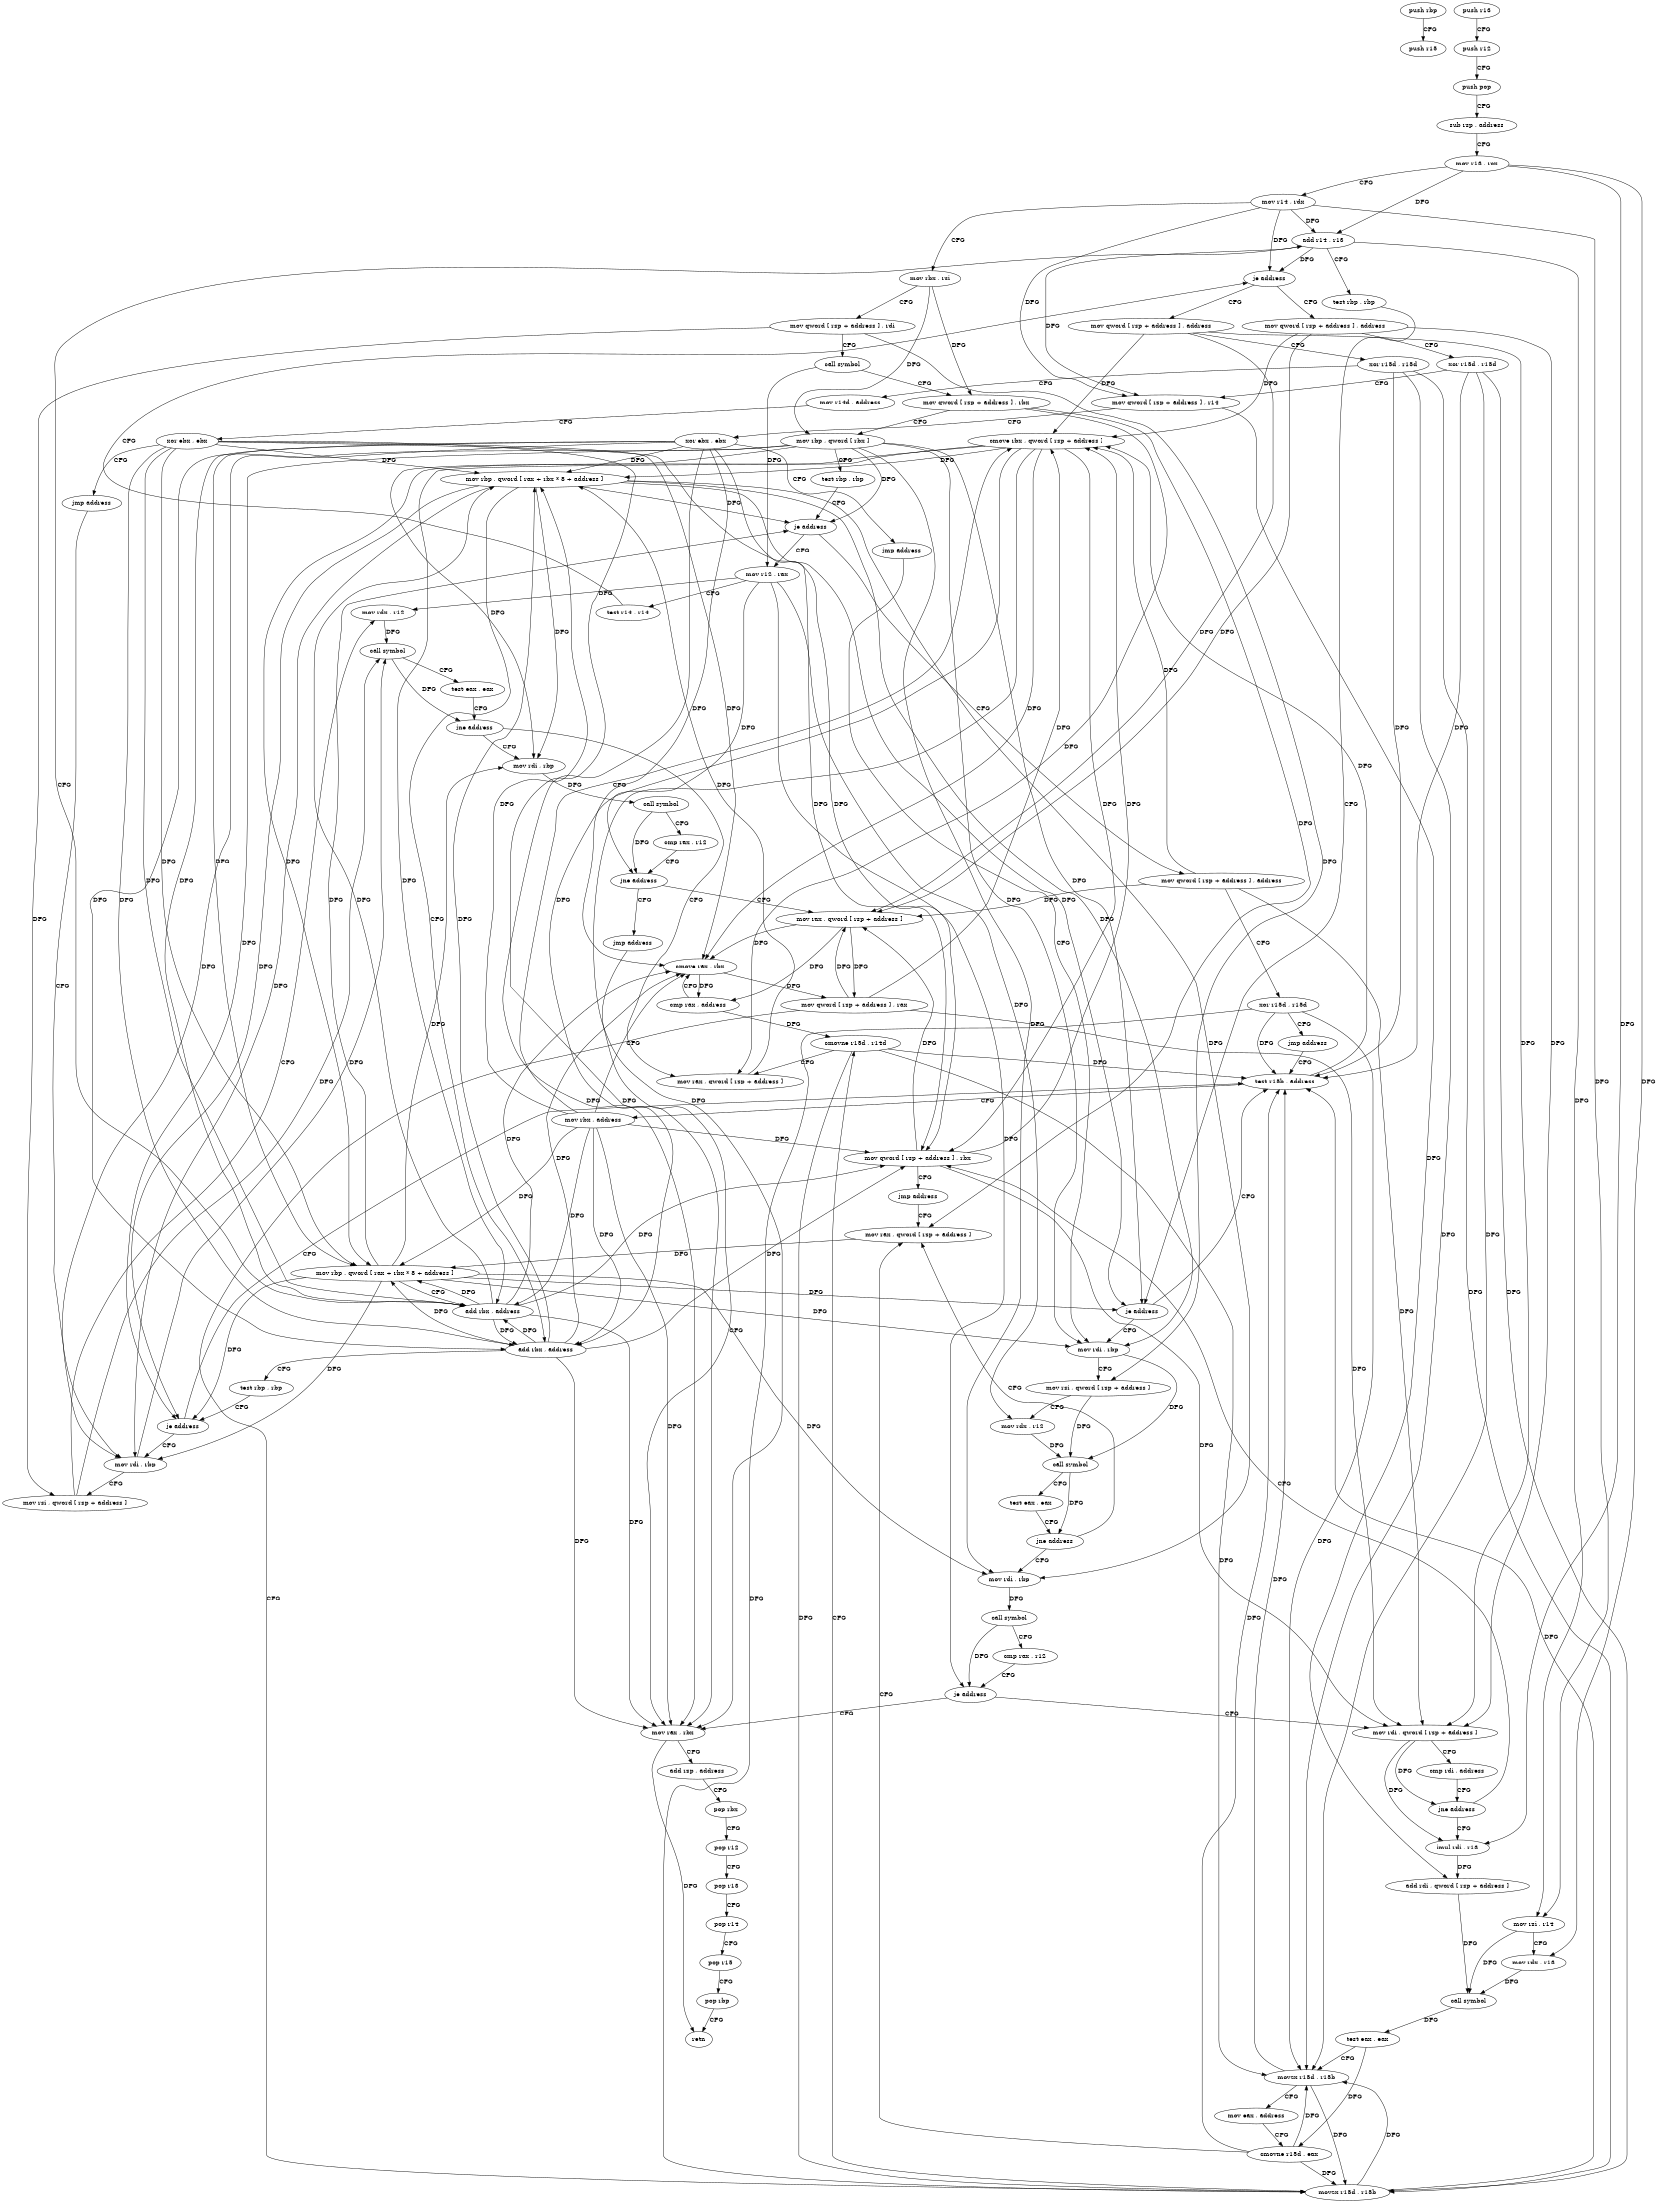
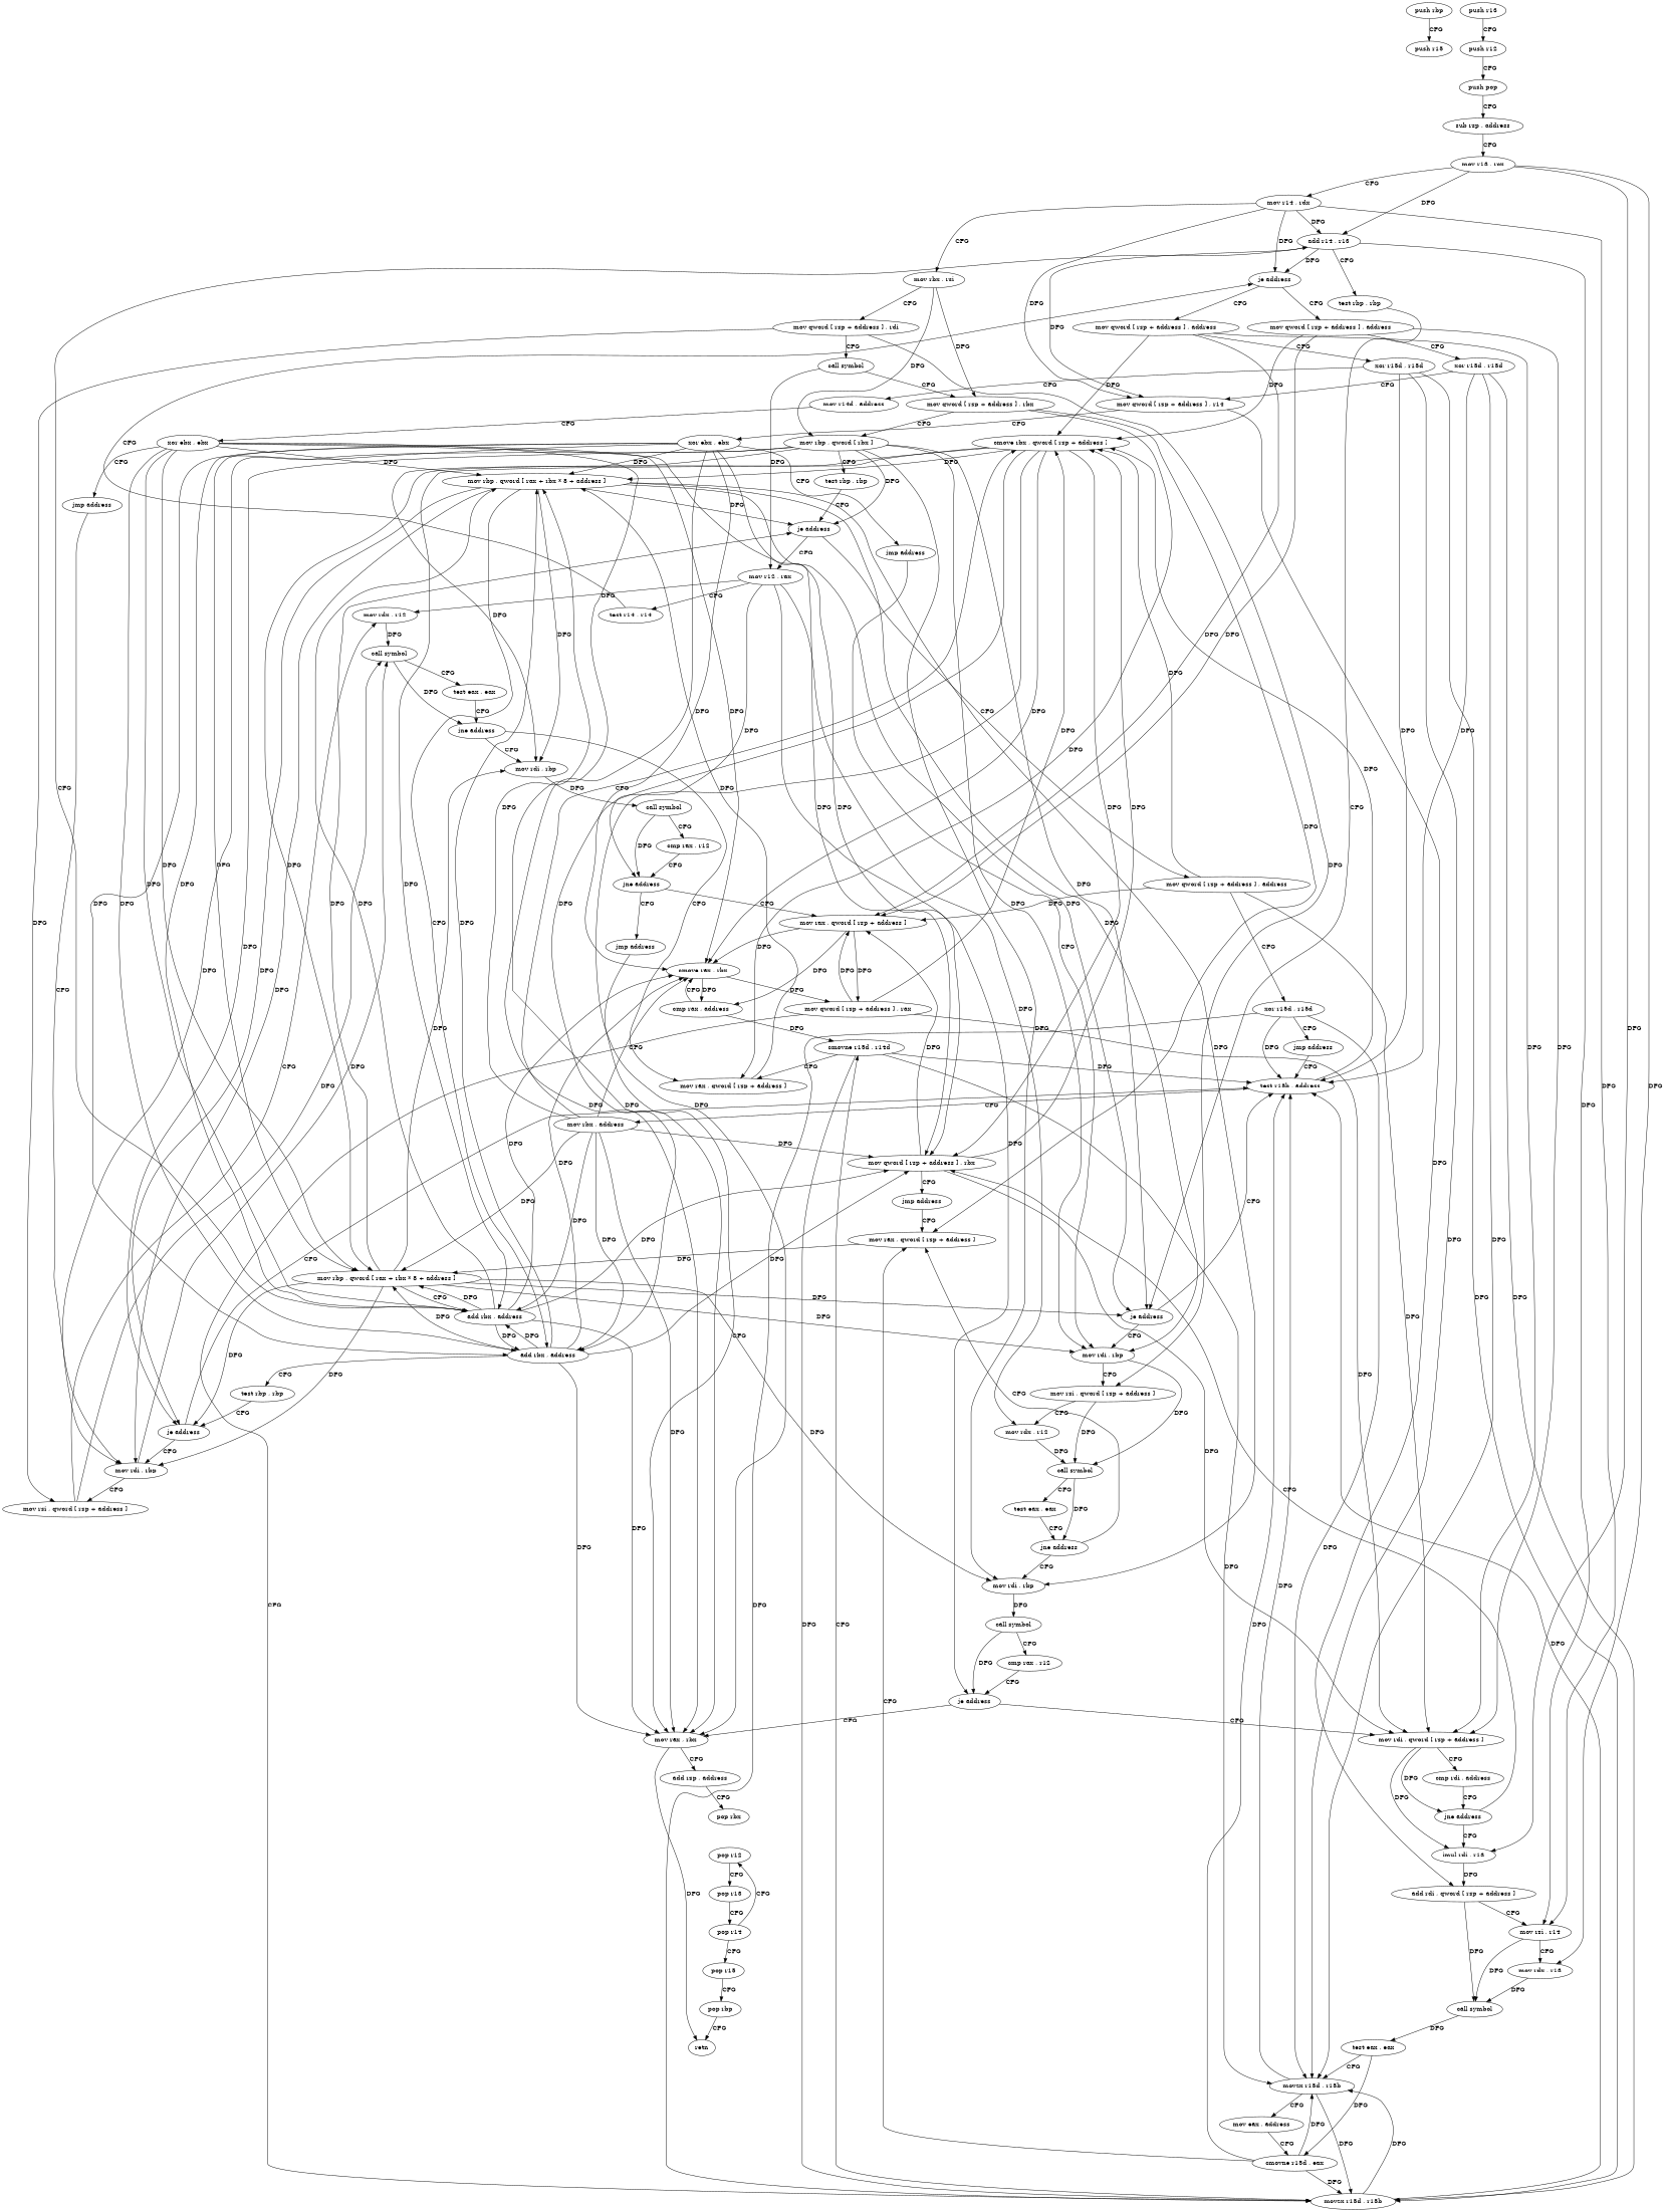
  digraph {
    n1 [label="push rbp"]
    n2 [label="push r15"]
    n3 [label="push r13"]
    n4 [label="push r12"]
    n5 [label="push pop"]
    n6 [label="sub rsp , address"]
    n7 [label="mov r13 , rcx"]
    n8 [label="mov r14 , rdx"]
    n9 [label="add r14 , r13"]
    n10 [label="imul rdi , r13"]
    n11 [label="mov rdx , r13"]
    n12 [label="mov rbx , rsi"]
    n13 [label="je address"]
    n14 [label="mov qword [ rsp + address ] , r14"]
    n15 [label="mov rsi , r14"]
    n16 [label="test rbp , rbp"]
    n17 [label="add rdi , qword [ rsp + address ]"]
    n18 [label="call symbol"]
    n19 [label="mov qword [ rsp + address ] , rdi"]
    n20 [label="mov qword [ rsp + address ] , rbx"]
    n21 [label="mov rbp , qword [ rbx ]"]
    n22 [label="mov qword [ rsp + address ] , address"]
    n23 [label="mov qword [ rsp + address ] , address"]
    n24 [label="xor ebx , ebx"]
    n25 [label="call symbol"]
    n26 [label="mov rsi , qword [ rsp + address ]"]
    n27 [label="mov rsi , qword [ rsp + address ]"]
    n28 [label="mov rax , qword [ rsp + address ]"]
    n29 [label="mov rax , qword [ rsp + address ]"]
    n30 [label="test rbp , rbp"]
    n31 [label="je address"]
    n32 [label="mov rdi , rbp"]
    n33 [label="mov rdi , rbp"]
    n34 [label="mov rdi , rbp"]
    n35 [label="mov rdi , rbp"]
    n36 [label="je address"]
    n37 [label="je address"]
    n38 [label="mov r12 , rax"]
    n39 [label="mov rdx , r12"]
    n40 [label="call symbol"]
    n41 [label="mov rdx , r12"]
    n42 [label="call symbol"]
    n43 [label="test r14 , r14"]
    n44 [label="jne address"]
    n45 [label="je address"]
    n46 [label="mov rbp , qword [ rax + rbx * 8 + address ]"]
    n47 [label="mov rbp , qword [ rax + rbx * 8 + address ]"]
    n48 [label="mov qword [ rsp + address ] , address"]
    n49 [label="call symbol"]
    n50 [label="call symbol"]
    n51 [label="test r15b , address"]
    n52 [label="xor r15d , r15d"]
    n53 [label="cmove rbx , qword [ rsp + address ]"]
    n54 [label="mov rax , qword [ rsp + address ]"]
    n55 [label="mov rdi , qword [ rsp + address ]"]
    n56 [label="jmp address"]
    n57 [label="movzx r15d , r15b"]
    n58 [label="movzx r15d , r15b"]
    n59 [label="mov rax , rbx"]
    n60 [label="add rbx , address"]
    n61 [label="add rbx , address"]
    n62 [label="cmove rax , rbx"]
    n63 [label="mov qword [ rsp + address ] , rbx"]
    n64 [label="cmp rax , address"]
    n65 [label="mov qword [ rsp + address ] , rax"]
    n66 [label="cmp rdi , address"]
    n67 [label="jne address"]
    n68 [label="jmp address"]
    n69 [label="mov rbx , address"]
    n70 [label="cmovne r15d , r14d"]
    n71 [label="mov eax , address"]
    n72 [label="xor r15d , r15d"]
    n73 [label="xor r15d , r15d"]
    n74 [label="mov r14d , address"]
    n75 [label="add rsp , address"]
    n76 [label=retn]
    n77 [label="test rbp , rbp"]
    n78 [label="jmp address"]
    n79 [label="pop rbx"]
    n80 [label="xor ebx , ebx"]
    n81 [label="jmp address"]
    n82 [label="test eax , eax"]
    n83 [label="jne address"]
    n84 [label="jmp address"]
    n85 [label="test eax , eax"]
    n86 [label="jne address"]
    n87 [label="cmp rax , r12"]
    n88 [label="cmp rax , r12"]
    n89 [label="pop r12"]
    n90 [label="pop r13"]
    n91 [label="pop r14"]
    n92 [label="pop r15"]
    n93 [label="pop rbp"]
    n94 [label="test eax , eax"]
    n95 [label="cmovne r15d , eax"]
    n1 -> n2 [label=CFG]
    n3 -> n4 [label=CFG]
    n4 -> n5 [label=CFG]
    n5 -> n6 [label=CFG]
    n6 -> n7 [label=CFG]
    n7 -> n8 [label=CFG]
    n7 -> n9 [label=DFG]
    n7 -> n10 [label=DFG]
    n7 -> n11 [label=DFG]
    n8 -> n9 [label=DFG]
    n8 -> n12 [label=CFG]
    n8 -> n13 [label=DFG]
    n8 -> n14 [label=DFG]
    n8 -> n15 [label=DFG]
    n9 -> n13 [label=DFG]
    n9 -> n14 [label=DFG]
    n9 -> n15 [label=DFG]
    n9 -> n16 [label=CFG]
    n10 -> n17 [label=DFG]
    n11 -> n18 [label=DFG]
    n12 -> n19 [label=CFG]
    n12 -> n20 [label=DFG]
    n12 -> n21 [label=DFG]
    n13 -> n22 [label=CFG]
    n13 -> n23 [label=CFG]
    n14 -> n17 [label=DFG]
    n14 -> n24 [label=CFG]
    n15 -> n11 [label=CFG]
    n15 -> n18 [label=DFG]
    n16 -> n37 [label=CFG]
+   n17 -> n15 [label=CFG]
    n17 -> n18 [label=DFG]
    n18 -> n94 [label=DFG]
    n19 -> n25 [label=CFG]
    n19 -> n26 [label=DFG]
    n19 -> n27 [label=DFG]
    n20 -> n21 [label=CFG]
    n20 -> n28 [label=DFG]
    n20 -> n29 [label=DFG]
    n21 -> n30 [label=CFG]
    n21 -> n31 [label=DFG]
    n21 -> n32 [label=DFG]
    n21 -> n33 [label=DFG]
    n21 -> n34 [label=DFG]
    n21 -> n35 [label=DFG]
    n21 -> n36 [label=DFG]
    n21 -> n37 [label=DFG]
    n22 -> n53 [label=DFG]
    n22 -> n54 [label=DFG]
    n22 -> n55 [label=DFG]
    n22 -> n72 [label=CFG]
    n23 -> n53 [label=DFG]
    n23 -> n54 [label=DFG]
    n23 -> n55 [label=DFG]
    n23 -> n73 [label=CFG]
    n24 -> n46 [label=DFG]
    n24 -> n47 [label=DFG]
    n24 -> n59 [label=DFG]
    n24 -> n60 [label=DFG]
    n24 -> n61 [label=DFG]
    n24 -> n62 [label=DFG]
    n24 -> n63 [label=DFG]
    n24 -> n84 [label=CFG]
    n25 -> n20 [label=CFG]
    n25 -> n38 [label=DFG]
    n26 -> n39 [label=CFG]
    n26 -> n40 [label=DFG]
    n27 -> n41 [label=CFG]
    n27 -> n42 [label=DFG]
    n28 -> n46 [label=DFG]
    n29 -> n47 [label=DFG]
    n30 -> n31 [label=CFG]
    n31 -> n38 [label=CFG]
    n31 -> n48 [label=CFG]
    n32 -> n26 [label=CFG]
    n32 -> n40 [label=DFG]
    n33 -> n27 [label=CFG]
    n33 -> n42 [label=DFG]
    n34 -> n49 [label=DFG]
    n35 -> n50 [label=DFG]
    n36 -> n32 [label=CFG]
    n36 -> n51 [label=CFG]
    n37 -> n33 [label=CFG]
    n37 -> n51 [label=CFG]
    n38 -> n39 [label=DFG]
    n38 -> n41 [label=DFG]
    n38 -> n43 [label=CFG]
    n38 -> n44 [label=DFG]
    n38 -> n45 [label=DFG]
    n39 -> n40 [label=DFG]
    n40 -> n82 [label=CFG]
    n40 -> n83 [label=DFG]
    n41 -> n42 [label=DFG]
    n42 -> n85 [label=CFG]
    n42 -> n86 [label=DFG]
    n43 -> n13 [label=CFG]
    n44 -> n54 [label=CFG]
    n44 -> n68 [label=CFG]
    n45 -> n55 [label=CFG]
    n45 -> n59 [label=CFG]
    n46 -> n31 [label=DFG]
    n46 -> n32 [label=DFG]
    n46 -> n33 [label=DFG]
    n46 -> n34 [label=DFG]
    n46 -> n35 [label=DFG]
    n46 -> n36 [label=DFG]
    n46 -> n37 [label=DFG]
    n46 -> n60 [label=CFG]
    n47 -> n31 [label=DFG]
    n47 -> n32 [label=DFG]
    n47 -> n33 [label=DFG]
    n47 -> n34 [label=DFG]
    n47 -> n35 [label=DFG]
    n47 -> n36 [label=DFG]
    n47 -> n37 [label=DFG]
    n47 -> n61 [label=CFG]
    n48 -> n52 [label=CFG]
    n48 -> n53 [label=DFG]
    n48 -> n54 [label=DFG]
    n48 -> n55 [label=DFG]
    n49 -> n44 [label=DFG]
    n49 -> n87 [label=CFG]
    n50 -> n45 [label=DFG]
    n50 -> n88 [label=CFG]
    n51 -> n53 [label=DFG]
    n51 -> n69 [label=CFG]
    n52 -> n51 [label=DFG]
    n52 -> n56 [label=CFG]
    n52 -> n57 [label=DFG]
    n52 -> n58 [label=DFG]
    n53 -> n46 [label=DFG]
    n53 -> n47 [label=DFG]
    n53 -> n59 [label=DFG]
    n53 -> n60 [label=DFG]
    n53 -> n61 [label=DFG]
    n53 -> n62 [label=DFG]
    n53 -> n63 [label=DFG]
    n54 -> n62 [label=DFG]
    n54 -> n64 [label=DFG]
    n54 -> n65 [label=DFG]
    n55 -> n10 [label=DFG]
    n55 -> n66 [label=CFG]
    n55 -> n67 [label=DFG]
    n56 -> n51 [label=CFG]
    n57 -> n51 [label=DFG]
    n57 -> n58 [label=DFG]
    n57 -> n70 [label=CFG]
    n58 -> n51 [label=DFG]
    n58 -> n57 [label=DFG]
    n58 -> n71 [label=CFG]
    n59 -> n75 [label=CFG]
    n59 -> n76 [label=DFG]
    n60 -> n46 [label=DFG]
    n60 -> n47 [label=DFG]
    n60 -> n59 [label=DFG]
    n60 -> n61 [label=DFG]
    n60 -> n62 [label=DFG]
    n60 -> n63 [label=DFG]
    n60 -> n77 [label=CFG]
    n61 -> n9 [label=CFG]
    n61 -> n46 [label=DFG]
    n61 -> n47 [label=DFG]
    n61 -> n59 [label=DFG]
    n61 -> n60 [label=DFG]
    n61 -> n62 [label=DFG]
    n61 -> n63 [label=DFG]
    n62 -> n64 [label=DFG]
    n62 -> n65 [label=DFG]
    n63 -> n53 [label=DFG]
    n63 -> n54 [label=DFG]
    n63 -> n55 [label=DFG]
    n63 -> n78 [label=CFG]
    n64 -> n62 [label=CFG]
    n64 -> n70 [label=DFG]
    n65 -> n53 [label=DFG]
    n65 -> n54 [label=DFG]
    n65 -> n55 [label=DFG]
    n65 -> n57 [label=CFG]
    n66 -> n67 [label=CFG]
    n67 -> n10 [label=CFG]
    n67 -> n63 [label=CFG]
    n68 -> n59 [label=CFG]
    n69 -> n46 [label=DFG]
    n69 -> n47 [label=DFG]
    n69 -> n53 [label=CFG]
    n69 -> n59 [label=DFG]
    n69 -> n60 [label=DFG]
    n69 -> n61 [label=DFG]
    n69 -> n62 [label=CFG]
    n69 -> n63 [label=DFG]
    n70 -> n28 [label=CFG]
    n70 -> n51 [label=DFG]
    n70 -> n57 [label=DFG]
    n70 -> n58 [label=DFG]
    n71 -> n95 [label=CFG]
    n72 -> n51 [label=DFG]
    n72 -> n57 [label=DFG]
    n72 -> n58 [label=DFG]
    n72 -> n74 [label=CFG]
    n73 -> n14 [label=CFG]
    n73 -> n51 [label=DFG]
    n73 -> n57 [label=DFG]
    n73 -> n58 [label=DFG]
    n74 -> n80 [label=CFG]
    n75 -> n79 [label=CFG]
    n77 -> n36 [label=CFG]
    n78 -> n29 [label=CFG]
-   n79 -> n89 [label=CFG]
+   n91 -> n89 [label=CFG]
    n80 -> n46 [label=DFG]
    n80 -> n47 [label=DFG]
    n80 -> n59 [label=DFG]
    n80 -> n60 [label=DFG]
    n80 -> n61 [label=DFG]
    n80 -> n62 [label=DFG]
    n80 -> n63 [label=DFG]
    n80 -> n81 [label=CFG]
    n81 -> n32 [label=CFG]
    n82 -> n83 [label=CFG]
    n83 -> n28 [label=CFG]
    n83 -> n34 [label=CFG]
    n84 -> n33 [label=CFG]
    n85 -> n86 [label=CFG]
    n86 -> n29 [label=CFG]
    n86 -> n35 [label=CFG]
    n87 -> n44 [label=CFG]
    n88 -> n45 [label=CFG]
    n89 -> n90 [label=CFG]
    n90 -> n91 [label=CFG]
    n91 -> n92 [label=CFG]
    n92 -> n93 [label=CFG]
    n93 -> n76 [label=CFG]
    n94 -> n58 [label=CFG]
    n94 -> n95 [label=DFG]
    n95 -> n29 [label=CFG]
    n95 -> n51 [label=DFG]
    n95 -> n57 [label=DFG]
    n95 -> n58 [label=DFG]
  }
